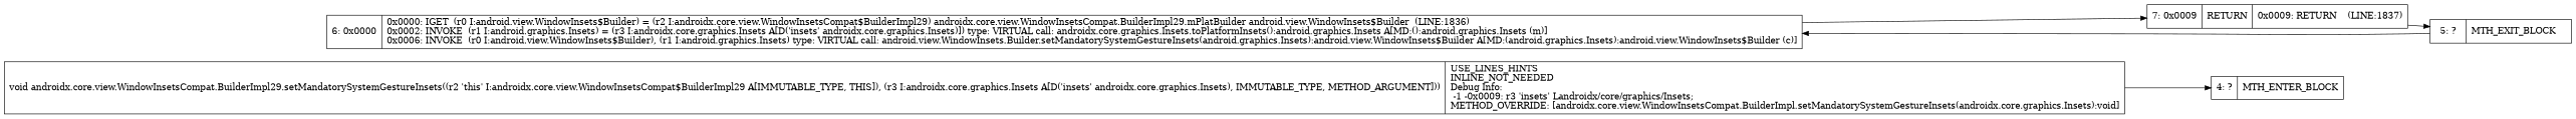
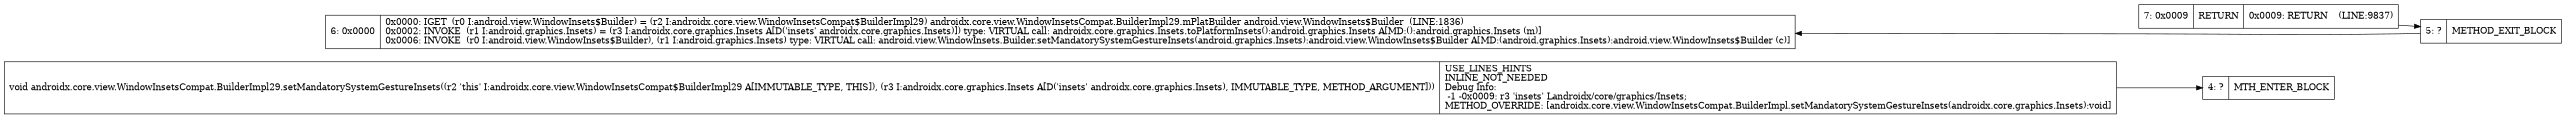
  digraph {
    rankdir=LR
    node [shape=record]
    n1 [label="{4\:\ ?|MTH_ENTER_BLOCK\l}"]
    n2 [label="{6\:\ 0x0000|0x0000: IGET  (r0 I:android.view.WindowInsets$Builder) = (r2 I:androidx.core.view.WindowInsetsCompat$BuilderImpl29) androidx.core.view.WindowInsetsCompat.BuilderImpl29.mPlatBuilder android.view.WindowInsets$Builder  (LINE:1836)\l0x0002: INVOKE  (r1 I:android.graphics.Insets) = (r3 I:androidx.core.graphics.Insets A[D('insets' androidx.core.graphics.Insets)]) type: VIRTUAL call: androidx.core.graphics.Insets.toPlatformInsets():android.graphics.Insets A[MD:():android.graphics.Insets (m)]\l0x0006: INVOKE  (r0 I:android.view.WindowInsets$Builder), (r1 I:android.graphics.Insets) type: VIRTUAL call: android.view.WindowInsets.Builder.setMandatorySystemGestureInsets(android.graphics.Insets):android.view.WindowInsets$Builder A[MD:(android.graphics.Insets):android.view.WindowInsets$Builder (c)]\l}"]
-   n3 [label="{7\:\ 0x0009|RETURN\l|0x0009: RETURN    (LINE:1837)\l}"]
-   n4 [label="{5\:\ ?|MTH_EXIT_BLOCK\l}"]
+   n3 [label="{7\:\ 0x0009|RETURN\l|0x0009: RETURN    (LINE:9837)\l}"]
+   n4 [label="{5\:\ ?|METHOD_EXIT_BLOCK\l}"]
    n5 [label="{void androidx.core.view.WindowInsetsCompat.BuilderImpl29.setMandatorySystemGestureInsets((r2 'this' I:androidx.core.view.WindowInsetsCompat$BuilderImpl29 A[IMMUTABLE_TYPE, THIS]), (r3 I:androidx.core.graphics.Insets A[D('insets' androidx.core.graphics.Insets), IMMUTABLE_TYPE, METHOD_ARGUMENT]))  | USE_LINES_HINTS\lINLINE_NOT_NEEDED\lDebug Info:\l  \-1 \-0x0009: r3 'insets' Landroidx\/core\/graphics\/Insets;\lMETHOD_OVERRIDE: [androidx.core.view.WindowInsetsCompat.BuilderImpl.setMandatorySystemGestureInsets(androidx.core.graphics.Insets):void]\l}"]
-   n2 -> n3
    n3 -> n4
    n4 -> n2
    n5 -> n1
  }
